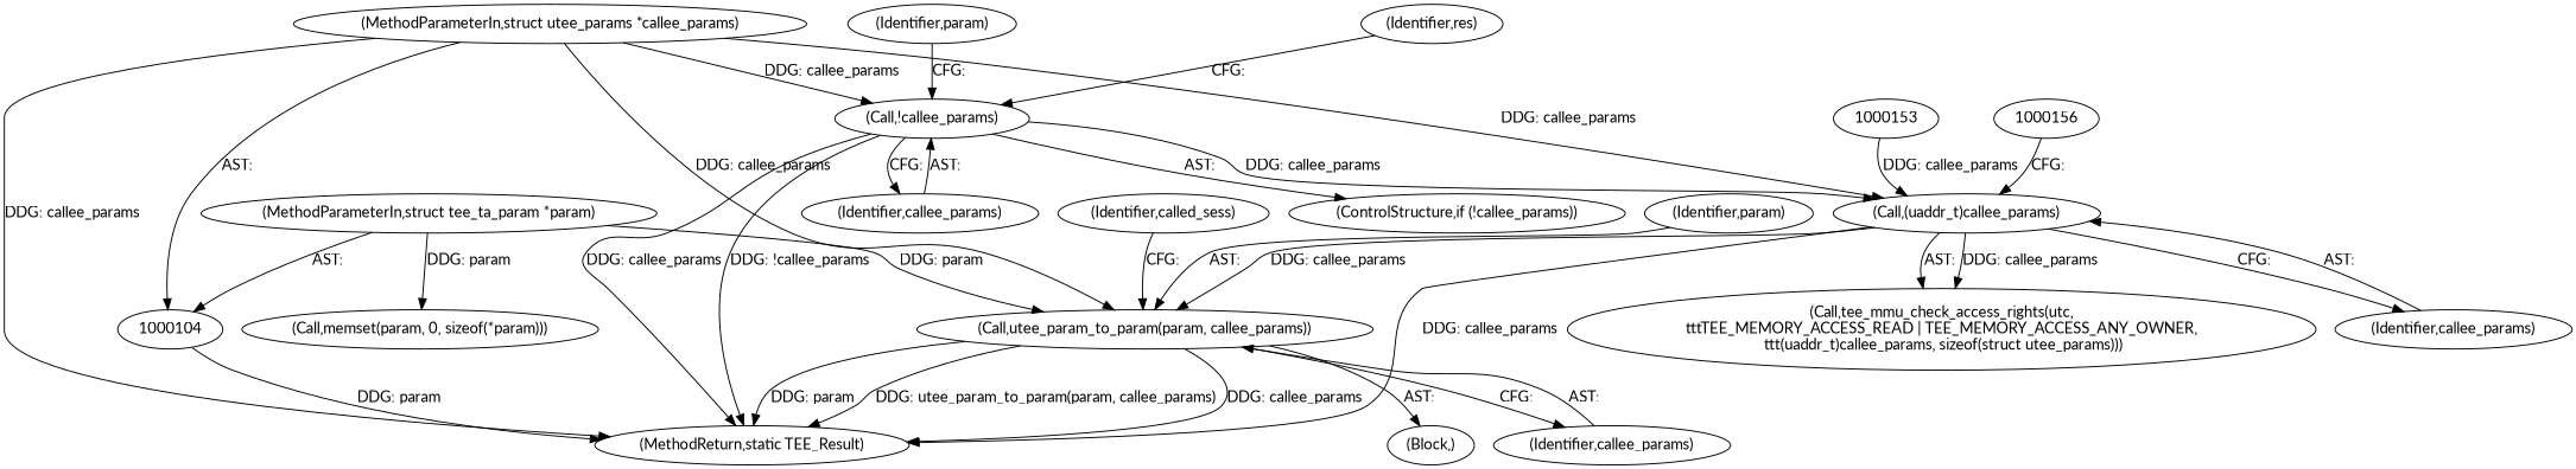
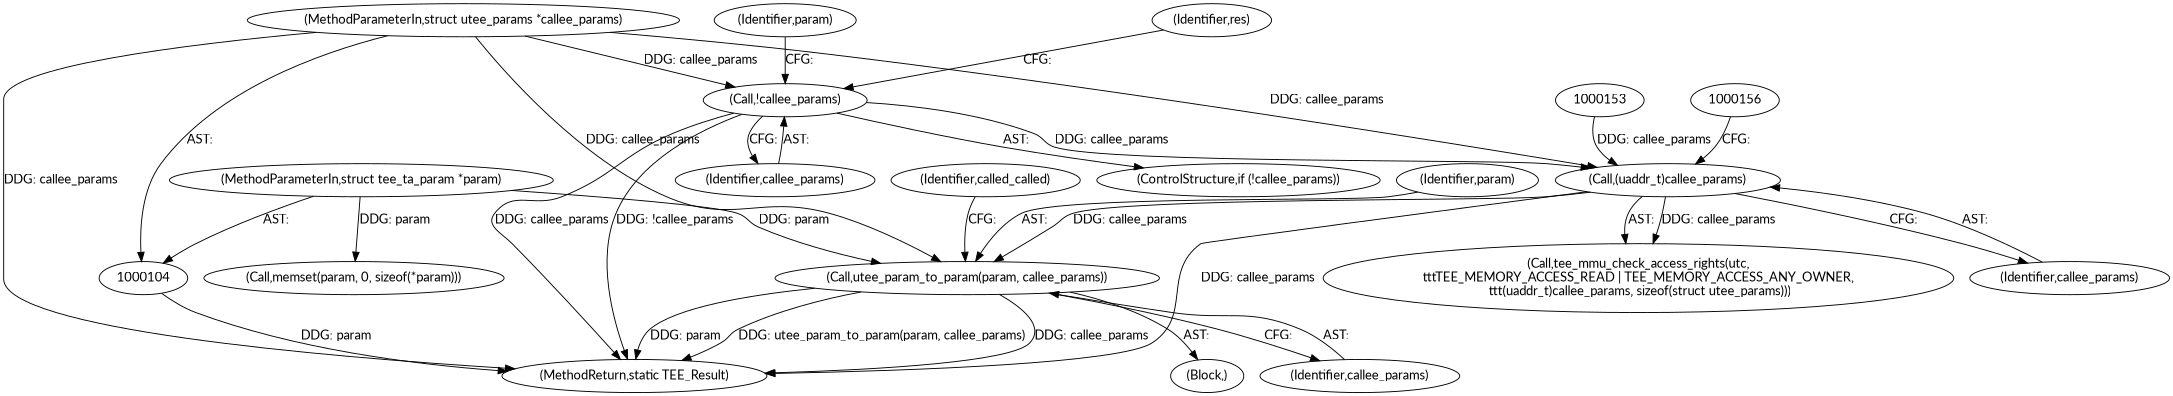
  digraph {
    fontname=Lato
    node [fontname=Lato]
    edge [fontname=Lato]
    n1 [label="(Call,utee_param_to_param(param, callee_params))"]
    n2 [label="(Block,)"]
    n3 [label="(Identifier,callee_params)"]
    n4 [label="(MethodReturn,static TEE_Result)"]
    n5 [label="(MethodParameterIn,struct tee_ta_param *param)"]
    n6 [label="(Call,memset(param, 0, sizeof(*param)))"]
    1000104
    n8 [label="(Call,(uaddr_t)callee_params)"]
    n9 [label="(Identifier,callee_params)"]
    n10 [label="(Call,tee_mmu_check_access_rights(utc,\n\t\t\tTEE_MEMORY_ACCESS_READ | TEE_MEMORY_ACCESS_ANY_OWNER,\n \t\t\t(uaddr_t)callee_params, sizeof(struct utee_params)))"]
    n11 [label="(Call,!callee_params)"]
    n12 [label="(Identifier,callee_params)"]
    n13 [label="(ControlStructure,if (!callee_params))"]
    n14 [label="(MethodParameterIn,struct utee_params *callee_params)"]
-   n15 [label="(Identifier,called_sess)"]
+   n15 [label="(Identifier,called_called)"]
    n16 [label="(Identifier,param)"]
    n17 [label="(Identifier,res)"]
    n18 [label="(Identifier,param)"]
    1000153
    1000156
    n1 -> n2 [label="AST: "]
    n1 -> n3 [label="CFG: "]
    n1 -> n4 [label="DDG: callee_params"]
    n1 -> n4 [label="DDG: param"]
    n1 -> n4 [label="DDG: utee_param_to_param(param, callee_params)"]
    n3 -> n1 [label="AST: "]
    n5 -> n1 [label="DDG: param"]
    n5 -> n6 [label="DDG: param"]
    n5 -> 1000104 [label="AST: "]
    1000104 -> n4 [label="DDG: param"]
    n8 -> n1 [label="DDG: callee_params"]
    n8 -> n4 [label="DDG: callee_params"]
    n8 -> n9 [label="CFG: "]
    n8 -> n10 [label="AST: "]
    n8 -> n10 [label="DDG: callee_params"]
    n9 -> n8 [label="AST: "]
    n11 -> n4 [label="DDG: !callee_params"]
    n11 -> n4 [label="DDG: callee_params"]
    n11 -> n8 [label="DDG: callee_params"]
    n11 -> n12 [label="CFG: "]
    n11 -> n13 [label="AST: "]
    n12 -> n11 [label="AST: "]
    n14 -> n1 [label="DDG: callee_params"]
    n14 -> n4 [label="DDG: callee_params"]
    n14 -> 1000104 [label="AST: "]
    n14 -> n8 [label="DDG: callee_params"]
    n14 -> n11 [label="DDG: callee_params"]
    n15 -> n1 [label="CFG: "]
    n16 -> n11 [label="CFG: "]
    n17 -> n11 [label="CFG: "]
    n18 -> n1 [label="AST: "]
    1000153 -> n8 [label="DDG: callee_params"]
    1000156 -> n8 [label="CFG: "]
  }
